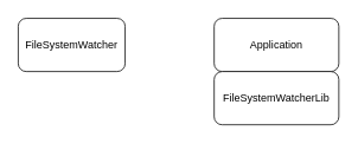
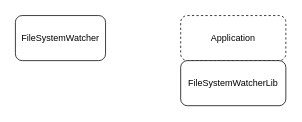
  <mxCell id="0" />
  <mxCell id="1" parent="0" />
  <mxCell id="2" value="FileSystemWatcher" style="rounded=1;whiteSpace=wrap;html=1;" parent="1" vertex="1"><mxGeometry x="20" y="20" width="120" height="60" as="geometry" /></mxCell>
- <mxCell id="3" value="Application" style="rounded=1;whiteSpace=wrap;html=1;" parent="1" vertex="1"><mxGeometry x="240" y="20" width="140" height="60" as="geometry" /></mxCell>
+ <mxCell id="3" value="Application" style="rounded=1;whiteSpace=wrap;html=1;dashed=1;" parent="1" vertex="1"><mxGeometry x="240" y="20" width="140" height="60" as="geometry" /></mxCell>
  <mxCell id="4" value="FileSystemWatcherLib" style="rounded=1;whiteSpace=wrap;html=1;" parent="1" vertex="1"><mxGeometry x="240" y="80" width="140" height="60" as="geometry" /></mxCell>
